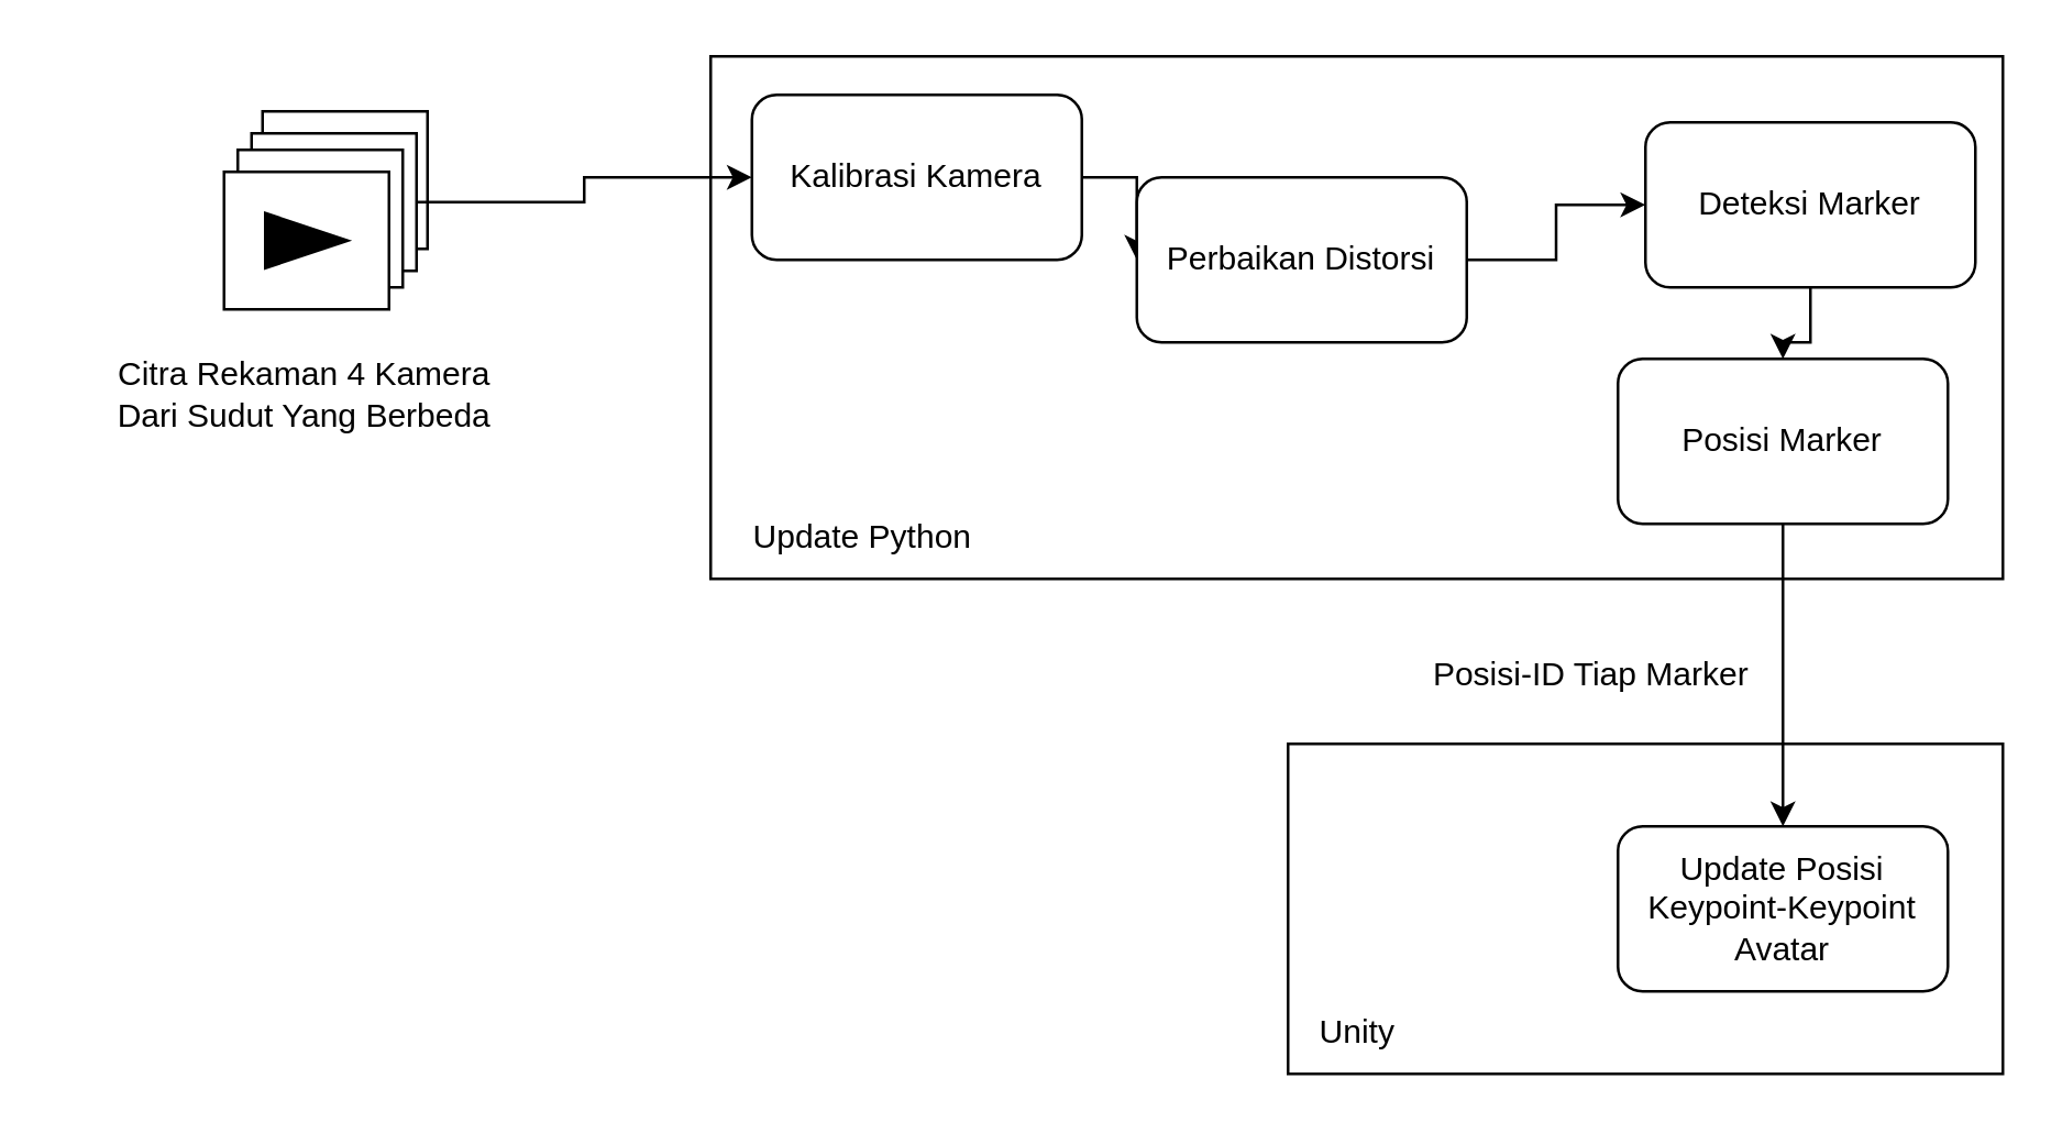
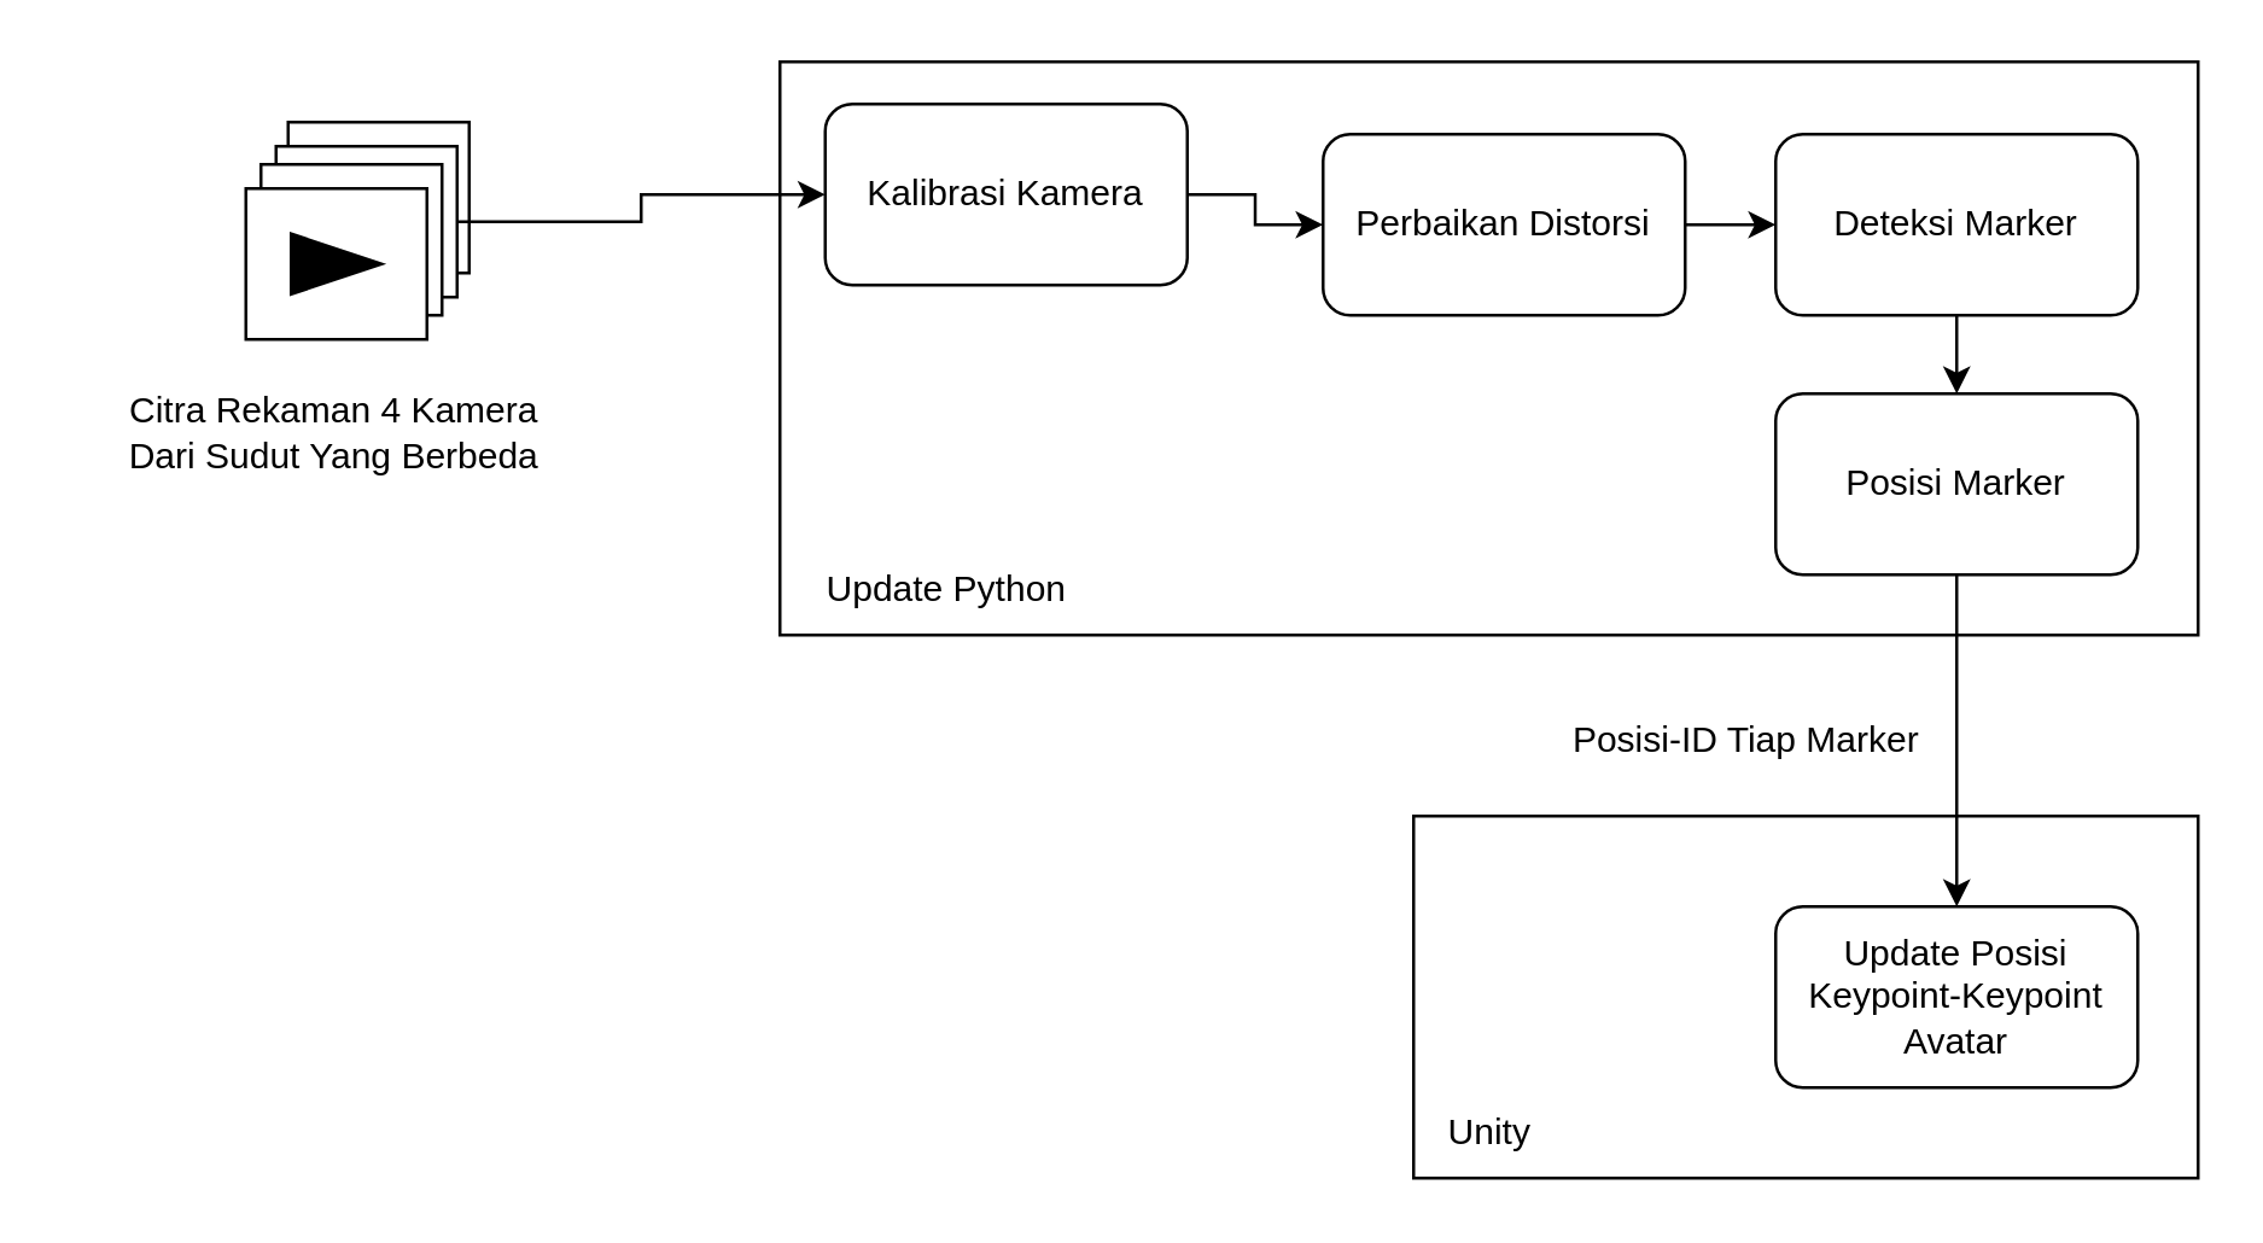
  <mxCell id="0" />
  <mxCell id="1" parent="0" />
  <mxCell id="2" value="" style="rounded=0;whiteSpace=wrap;html=1;" vertex="1" parent="1"><mxGeometry x="468" y="270" width="260" height="120" as="geometry" /></mxCell>
  <mxCell id="3" value="" style="rounded=0;whiteSpace=wrap;html=1;" vertex="1" parent="1"><mxGeometry x="258" y="20" width="470" height="190" as="geometry" /></mxCell>
  <mxCell id="4" style="edgeStyle=orthogonalEdgeStyle;rounded=0;orthogonalLoop=1;jettySize=auto;html=1;" edge="1" parent="1" source="5" target="7"><mxGeometry relative="1" as="geometry" /></mxCell>
  <mxCell id="5" value="Kalibrasi Kamera" style="rounded=1;whiteSpace=wrap;html=1;" vertex="1" parent="1"><mxGeometry x="273" y="34" width="120" height="60" as="geometry" /></mxCell>
  <mxCell id="6" style="edgeStyle=orthogonalEdgeStyle;rounded=0;orthogonalLoop=1;jettySize=auto;html=1;" edge="1" parent="1" source="7" target="9"><mxGeometry relative="1" as="geometry" /></mxCell>
- <mxCell id="7" value="Perbaikan Distorsi" style="rounded=1;whiteSpace=wrap;html=1;" vertex="1" parent="1"><mxGeometry x="413" y="64" width="120" height="60" as="geometry" /></mxCell>
+ <mxCell id="7" value="Perbaikan Distorsi" style="rounded=1;whiteSpace=wrap;html=1;" vertex="1" parent="1"><mxGeometry x="438" y="44" width="120" height="60" as="geometry" /></mxCell>
  <mxCell id="8" style="edgeStyle=orthogonalEdgeStyle;rounded=0;orthogonalLoop=1;jettySize=auto;html=1;entryX=0.5;entryY=0;entryDx=0;entryDy=0;" edge="1" parent="1" source="9" target="11"><mxGeometry relative="1" as="geometry" /></mxCell>
- <mxCell id="9" value="Deteksi Marker" style="rounded=1;whiteSpace=wrap;html=1;" vertex="1" parent="1"><mxGeometry x="598" y="44" width="120" height="60" as="geometry" /></mxCell>
+ <mxCell id="9" value="Deteksi Marker" style="rounded=1;whiteSpace=wrap;html=1;" vertex="1" parent="1"><mxGeometry x="588" y="44" width="120" height="60" as="geometry" /></mxCell>
  <mxCell id="10" style="edgeStyle=orthogonalEdgeStyle;rounded=0;orthogonalLoop=1;jettySize=auto;html=1;" edge="1" parent="1" source="11" target="12"><mxGeometry relative="1" as="geometry" /></mxCell>
  <mxCell id="11" value="Posisi Marker" style="rounded=1;whiteSpace=wrap;html=1;" vertex="1" parent="1"><mxGeometry x="588" y="130" width="120" height="60" as="geometry" /></mxCell>
  <mxCell id="12" value="Update Posisi Keypoint-Keypoint Avatar" style="rounded=1;whiteSpace=wrap;html=1;" vertex="1" parent="1"><mxGeometry x="588" y="300" width="120" height="60" as="geometry" /></mxCell>
  <mxCell id="13" value="" style="group" vertex="1" connectable="0" parent="1"><mxGeometry x="20" y="40" width="180" height="123" as="geometry" /></mxCell>
  <mxCell id="14" value="" style="align=left;spacingLeft=10;html=1;dashed=0;" vertex="1" parent="13"><mxGeometry x="75" width="60" height="50" as="geometry" /></mxCell>
  <mxCell id="15" value="" style="shape=triangle;fillColor=strokeColor;" vertex="1" parent="14"><mxGeometry x="1" y="0.5" width="30" height="20" relative="1" as="geometry"><mxPoint x="-45" y="-10" as="offset" /></mxGeometry></mxCell>
  <mxCell id="16" value="" style="align=left;spacingLeft=10;html=1;dashed=0;" vertex="1" parent="13"><mxGeometry x="71" y="8" width="60" height="50" as="geometry" /></mxCell>
  <mxCell id="17" value="" style="shape=triangle;fillColor=strokeColor;" vertex="1" parent="16"><mxGeometry x="1" y="0.5" width="30" height="20" relative="1" as="geometry"><mxPoint x="-45" y="-10" as="offset" /></mxGeometry></mxCell>
  <mxCell id="18" value="" style="align=left;spacingLeft=10;html=1;dashed=0;" vertex="1" parent="13"><mxGeometry x="66" y="14" width="60" height="50" as="geometry" /></mxCell>
  <mxCell id="19" value="" style="shape=triangle;fillColor=strokeColor;" vertex="1" parent="18"><mxGeometry x="1" y="0.5" width="30" height="20" relative="1" as="geometry"><mxPoint x="-45" y="-10" as="offset" /></mxGeometry></mxCell>
  <mxCell id="20" value="" style="align=left;spacingLeft=10;html=1;dashed=0;" vertex="1" parent="13"><mxGeometry x="61" y="22" width="60" height="50" as="geometry" /></mxCell>
  <mxCell id="21" value="" style="shape=triangle;fillColor=strokeColor;" vertex="1" parent="20"><mxGeometry x="1" y="0.5" width="30" height="20" relative="1" as="geometry"><mxPoint x="-45" y="-10" as="offset" /></mxGeometry></mxCell>
  <mxCell id="22" value="Citra Rekaman 4 Kamera &lt;br&gt;Dari Sudut Yang Berbeda" style="text;html=1;align=center;verticalAlign=middle;resizable=0;points=[];autosize=1;strokeColor=none;fillColor=none;" vertex="1" parent="13"><mxGeometry x="10" y="83" width="160" height="40" as="geometry" /></mxCell>
  <mxCell id="23" value="Update Python" style="text;html=1;align=center;verticalAlign=middle;resizable=0;points=[];autosize=1;strokeColor=none;fillColor=none;" vertex="1" parent="1"><mxGeometry x="258" y="180" width="110" height="30" as="geometry" /></mxCell>
  <mxCell id="24" style="edgeStyle=orthogonalEdgeStyle;rounded=0;orthogonalLoop=1;jettySize=auto;html=1;" edge="1" parent="1" source="16" target="5"><mxGeometry relative="1" as="geometry" /></mxCell>
  <mxCell id="25" value="Unity" style="text;html=1;align=center;verticalAlign=middle;resizable=0;points=[];autosize=1;strokeColor=none;fillColor=none;" vertex="1" parent="1"><mxGeometry x="468" y="360" width="50" height="30" as="geometry" /></mxCell>
  <mxCell id="26" value="Posisi-ID Tiap Marker" style="text;html=1;align=center;verticalAlign=middle;resizable=0;points=[];autosize=1;strokeColor=none;fillColor=none;" vertex="1" parent="1"><mxGeometry x="508" y="230" width="140" height="30" as="geometry" /></mxCell>
